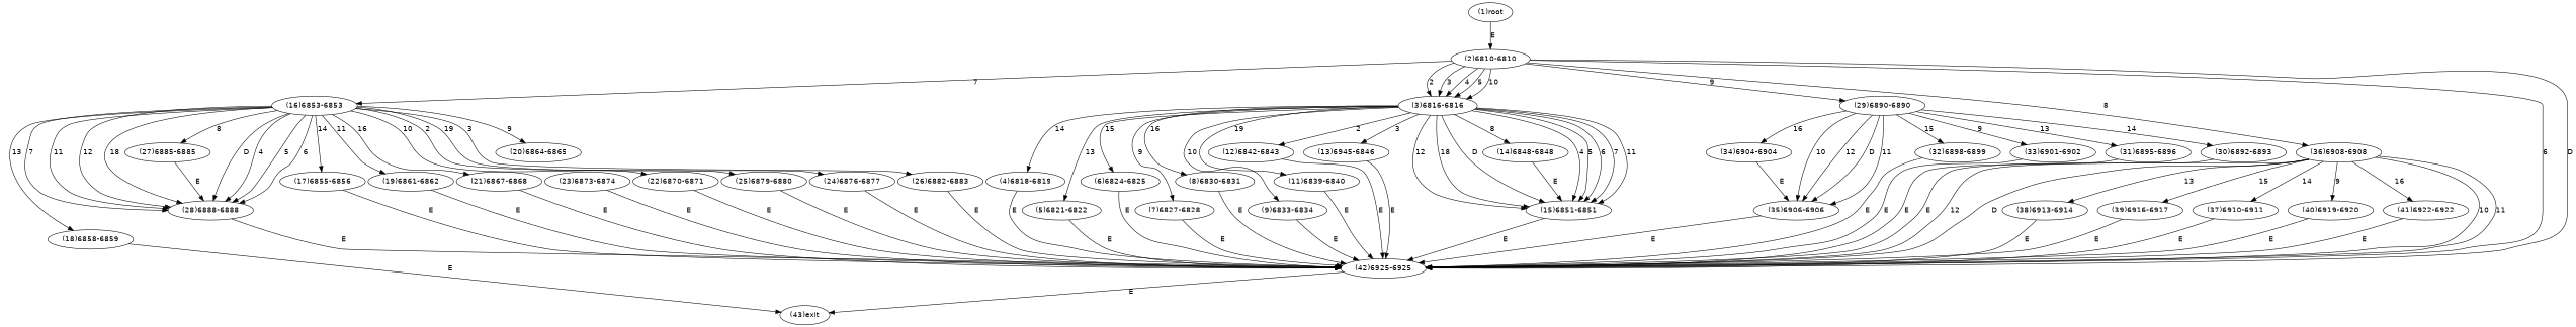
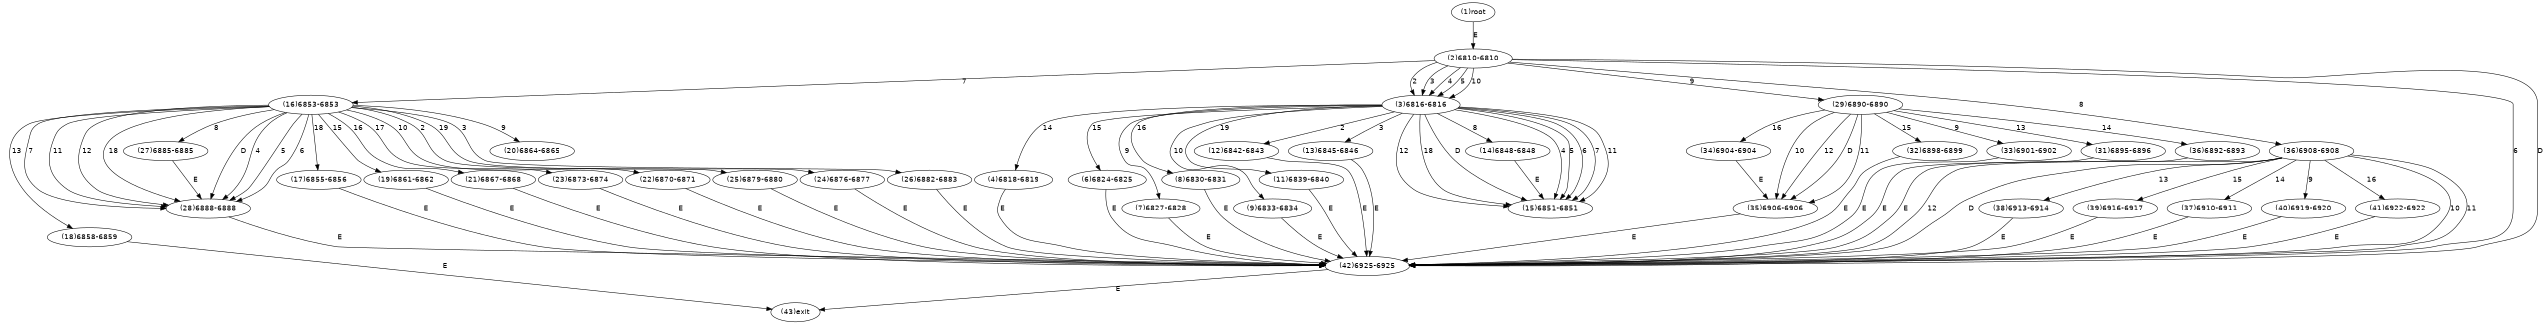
  digraph {
    fontname="DejaVu Sans"
    node [fontname="DejaVu Sans"]
    edge [fontname="DejaVu Sans"]
    n1 [label="(1)root"]
    n2 [label="(2)6810-6810"]
    n3 [label="(3)6816-6816"]
    n4 [label="(16)6853-6853"]
    n5 [label="(29)6890-6890"]
    n6 [label="(36)6908-6908"]
    n7 [label="(42)6925-6925"]
    n8 [label="(4)6818-6819"]
-   n9 [label="(5)6821-6822"]
    n10 [label="(6)6824-6825"]
    n11 [label="(7)6827-6828"]
    n12 [label="(8)6830-6831"]
    n13 [label="(9)6833-6834"]
    n14 [label="(11)6839-6840"]
    n15 [label="(12)6842-6843"]
-   n16 [label="(13)6945-6846"]
+   n16 [label="(13)6845-6846"]
    n17 [label="(14)6848-6848"]
    n18 [label="(15)6851-6851"]
    n19 [label="(17)6855-6856"]
    n20 [label="(19)6861-6862"]
    n21 [label="(18)6858-6859"]
    n22 [label="(21)6867-6868"]
    n23 [label="(20)6864-6865"]
    n24 [label="(23)6873-6874"]
    n25 [label="(22)6870-6871"]
    n26 [label="(25)6879-6880"]
    n27 [label="(24)6876-6877"]
    n28 [label="(27)6885-6885"]
    n29 [label="(26)6882-6883"]
    n30 [label="(28)6888-6888"]
    n31 [label="(31)6895-6896"]
-   n32 [label="(30)6892-6893"]
+   n32 [label="(36)6892-6893"]
    n33 [label="(34)6904-6904"]
    n34 [label="(35)6906-6906"]
    n35 [label="(32)6898-6899"]
    n36 [label="(33)6901-6902"]
    n37 [label="(38)6913-6914"]
    n38 [label="(39)6916-6917"]
    n39 [label="(37)6910-6911"]
    n40 [label="(40)6919-6920"]
    n41 [label="(41)6922-6922"]
    n42 [label="(43)exit"]
    n1 -> n2 [label=E]
    n2 -> n3 [label=2]
    n2 -> n3 [label=3]
    n2 -> n3 [label=4]
    n2 -> n3 [label=5]
    n2 -> n3 [label=10]
    n2 -> n4 [label=7]
    n2 -> n5 [label=9]
    n2 -> n6 [label=8]
    n2 -> n7 [label=6]
    n2 -> n7 [label=D]
    n3 -> n8 [label=14]
-   n3 -> n9 [label=13]
    n3 -> n10 [label=15]
    n3 -> n11 [label=9]
    n3 -> n12 [label=16]
    n3 -> n13 [label=10]
    n3 -> n14 [label=19]
    n3 -> n15 [label=2]
    n3 -> n16 [label=3]
    n3 -> n17 [label=8]
    n3 -> n18 [label=4]
    n3 -> n18 [label=5]
    n3 -> n18 [label=6]
    n3 -> n18 [label=7]
    n3 -> n18 [label=11]
    n3 -> n18 [label=12]
    n3 -> n18 [label=18]
    n3 -> n18 [label=D]
-   n4 -> n19 [label=14]
-   n4 -> n20 [label=11]
+   n4 -> n19 [label=18]
+   n4 -> n20 [label=15]
    n4 -> n21 [label=13]
    n4 -> n22 [label=16]
    n4 -> n23 [label=9]
+   n4 -> n24 [label=17]
    n4 -> n25 [label=10]
    n4 -> n26 [label=2]
    n4 -> n27 [label=19]
    n4 -> n28 [label=8]
    n4 -> n29 [label=3]
    n4 -> n30 [label=4]
    n4 -> n30 [label=5]
    n4 -> n30 [label=6]
    n4 -> n30 [label=7]
    n4 -> n30 [label=11]
    n4 -> n30 [label=12]
    n4 -> n30 [label=18]
    n4 -> n30 [label=D]
    n5 -> n31 [label=13]
    n5 -> n32 [label=14]
    n5 -> n33 [label=16]
    n5 -> n34 [label=10]
    n5 -> n34 [label=11]
    n5 -> n34 [label=12]
    n5 -> n34 [label=D]
    n5 -> n35 [label=15]
    n5 -> n36 [label=9]
    n6 -> n7 [label=10]
    n6 -> n7 [label=11]
    n6 -> n7 [label=12]
    n6 -> n7 [label=D]
    n6 -> n37 [label=13]
    n6 -> n38 [label=15]
    n6 -> n39 [label=14]
    n6 -> n40 [label=9]
    n6 -> n41 [label=16]
    n7 -> n42 [label=E]
    n8 -> n7 [label=E]
-   n9 -> n7 [label=E]
    n10 -> n7 [label=E]
    n11 -> n7 [label=E]
    n12 -> n7 [label=E]
    n13 -> n7 [label=E]
    n14 -> n7 [label=E]
    n15 -> n7 [label=E]
    n16 -> n7 [label=E]
    n17 -> n18 [label=E]
-   n18 -> n7 [label=E]
    n19 -> n7 [label=E]
    n20 -> n7 [label=E]
    n21 -> n42 [label=E]
    n22 -> n7 [label=E]
    n24 -> n7 [label=E]
    n25 -> n7 [label=E]
    n26 -> n7 [label=E]
    n27 -> n7 [label=E]
    n28 -> n30 [label=E]
    n29 -> n7 [label=E]
    n30 -> n7 [label=E]
    n31 -> n7 [label=E]
    n32 -> n7 [label=E]
    n33 -> n34 [label=E]
    n34 -> n7 [label=E]
    n35 -> n7 [label=E]
    n36 -> n7 [label=E]
    n37 -> n7 [label=E]
    n38 -> n7 [label=E]
    n39 -> n7 [label=E]
    n40 -> n7 [label=E]
    n41 -> n7 [label=E]
  }
